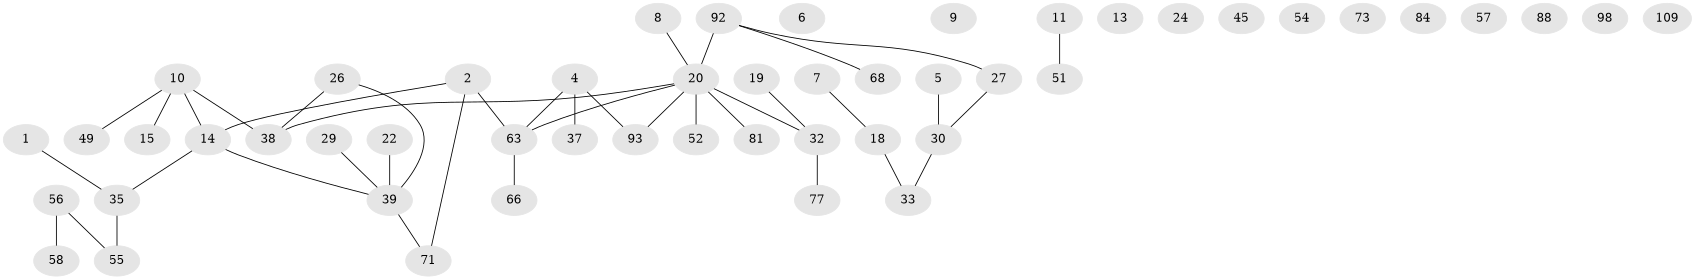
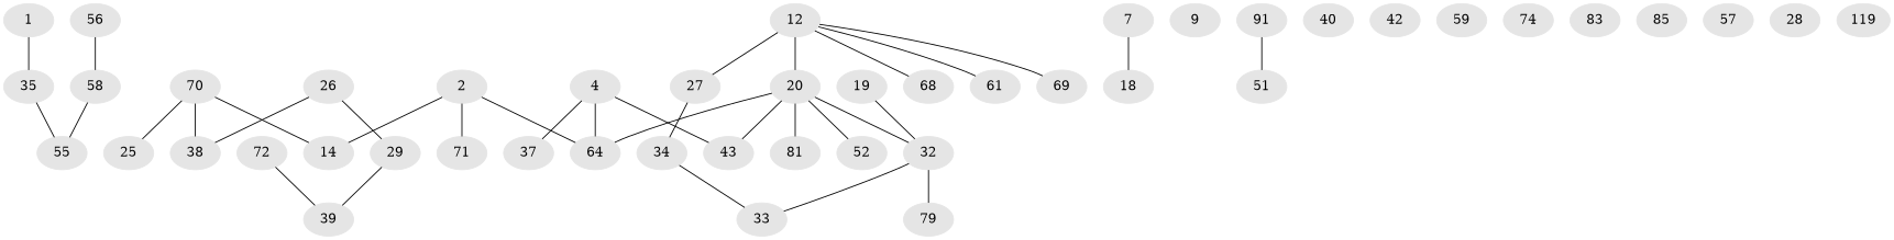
  graph {
    node [color=gray90 style=filled]
    1 [super="+97"]
    35
    55
    2 [super="+21+65"]
    14 [super="+16+111"]
    71
-   63
+   63 [label=64]
    39 [super="+100"]
-   43 [super="+113" label=93]
+   43 [super="+113"]
    n10 [label=7 super="+41"]
    18 [super="+56+31+45"]
    33 [super="+106+90"]
    4 [super="+54"]
    37 [super="+57"]
-   66
-   5 [super="+7+79"]
-   30
-   6
-   8 [super="+72"]
+   30 [label=34]
    20 [super="+27+110+62"]
    38
    32 [super="+108"]
    52 [super="+105"]
    81 [super="+91"]
    9 [super="+48"]
-   10 [super="+84+96+17+76"]
-   15 [super="+53"]
-   49 [super="+92"]
-   11
+   10 [super="+84+96+17+76" label=70]
+   15 [super="+53" label=25]
+   11 [label=91]
    51
-   12 [super="+67" label=92]
+   12 [super="+67"]
    n32 [label=27 super="+29"]
    n33 [label=68]
-   13 [super="+89"]
-   77
+   61 [super="+70"]
+   69
+   77 [label=79]
    19
-   22 [super="+46"]
-   24
+   22 [super="+46" label=72]
    n41 [label=29 super="+44"]
    26 [super="+80"]
    n43 [label=56 super="+60"]
    58 [super="+75+68"]
-   40 [label=45]
-   59 [label=54]
-   74 [label=73]
-   83 [label=84]
+   40
+   42
+   59
+   74
+   83
+   85
    n51 [label=57]
-   88
-   98
-   109
+   98 [label=28]
+   109 [label=119]
    1 -- 35
    35 -- 55
    2 -- 14
    2 -- 71
    2 -- 63
-   14 -- 35
-   14 -- 39
-   63 -- 66
-   39 -- 71
    n10 -- 18
-   18 -- 33
+   32 -- 33
    4 -- 63
    4 -- 43
    4 -- 37
-   5 -- 30
    30 -- 33
-   8 -- 20
    20 -- 63
    20 -- 43
-   20 -- 38
    20 -- 32
    20 -- 52
    20 -- 81
    32 -- 77
    10 -- 14
    10 -- 38
    10 -- 15
-   10 -- 49
    11 -- 51
    12 -- 20 [weight=3]
    12 -- n32
    12 -- n33
+   12 -- 61
+   12 -- 69
    n32 -- 30
    19 -- 32
    22 -- 39
    n41 -- 39
-   26 -- 39
+   26 -- n41
    26 -- 38
-   n43 -- 55
+   58 -- 55
    n43 -- 58
  }
